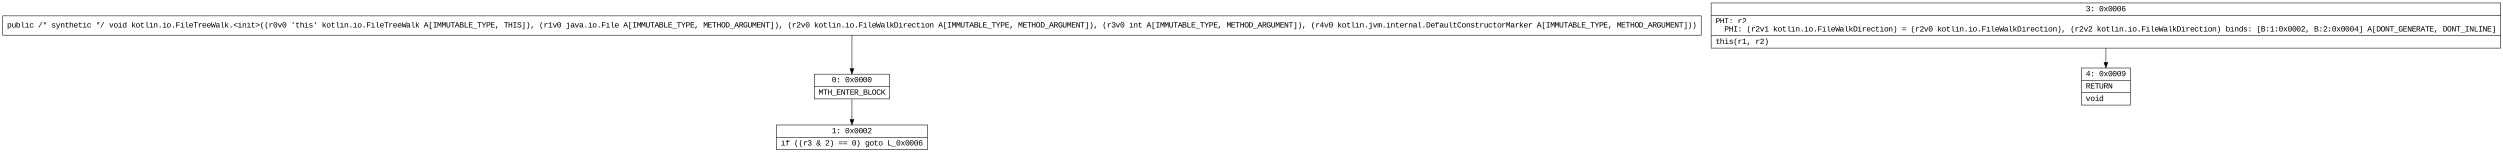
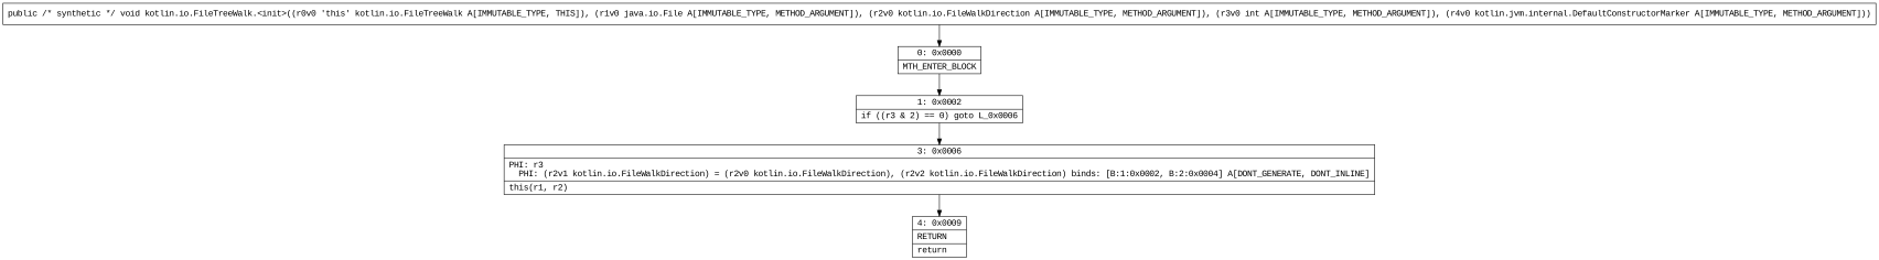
  digraph {
    fontname="Liberation Mono"
    node [fontname="Liberation Mono" shape=record]
    edge [fontname="Liberation Mono"]
    n1 [label="{0\:\ 0x0000|MTH_ENTER_BLOCK\l}"]
    n2 [label="{1\:\ 0x0002|if ((r3 & 2) == 0) goto L_0x0006\l}"]
-   n3 [label="{3\:\ 0x0006|PHI: r2 \l  PHI: (r2v1 kotlin.io.FileWalkDirection) = (r2v0 kotlin.io.FileWalkDirection), (r2v2 kotlin.io.FileWalkDirection) binds: [B:1:0x0002, B:2:0x0004] A[DONT_GENERATE, DONT_INLINE]\l|this(r1, r2)\l}"]
-   n4 [label="{4\:\ 0x0009|RETURN\l|void\l}"]
+   n3 [label="{3\:\ 0x0006|PHI: r3 \l  PHI: (r2v1 kotlin.io.FileWalkDirection) = (r2v0 kotlin.io.FileWalkDirection), (r2v2 kotlin.io.FileWalkDirection) binds: [B:1:0x0002, B:2:0x0004] A[DONT_GENERATE, DONT_INLINE]\l|this(r1, r2)\l}"]
+   n4 [label="{4\:\ 0x0009|RETURN\l|return\l}"]
    n5 [label="{public \/* synthetic *\/ void kotlin.io.FileTreeWalk.\<init\>((r0v0 'this' kotlin.io.FileTreeWalk A[IMMUTABLE_TYPE, THIS]), (r1v0 java.io.File A[IMMUTABLE_TYPE, METHOD_ARGUMENT]), (r2v0 kotlin.io.FileWalkDirection A[IMMUTABLE_TYPE, METHOD_ARGUMENT]), (r3v0 int A[IMMUTABLE_TYPE, METHOD_ARGUMENT]), (r4v0 kotlin.jvm.internal.DefaultConstructorMarker A[IMMUTABLE_TYPE, METHOD_ARGUMENT])) }"]
    n1 -> n2
+   n2 -> n3
    n3 -> n4
    n5 -> n1
  }
